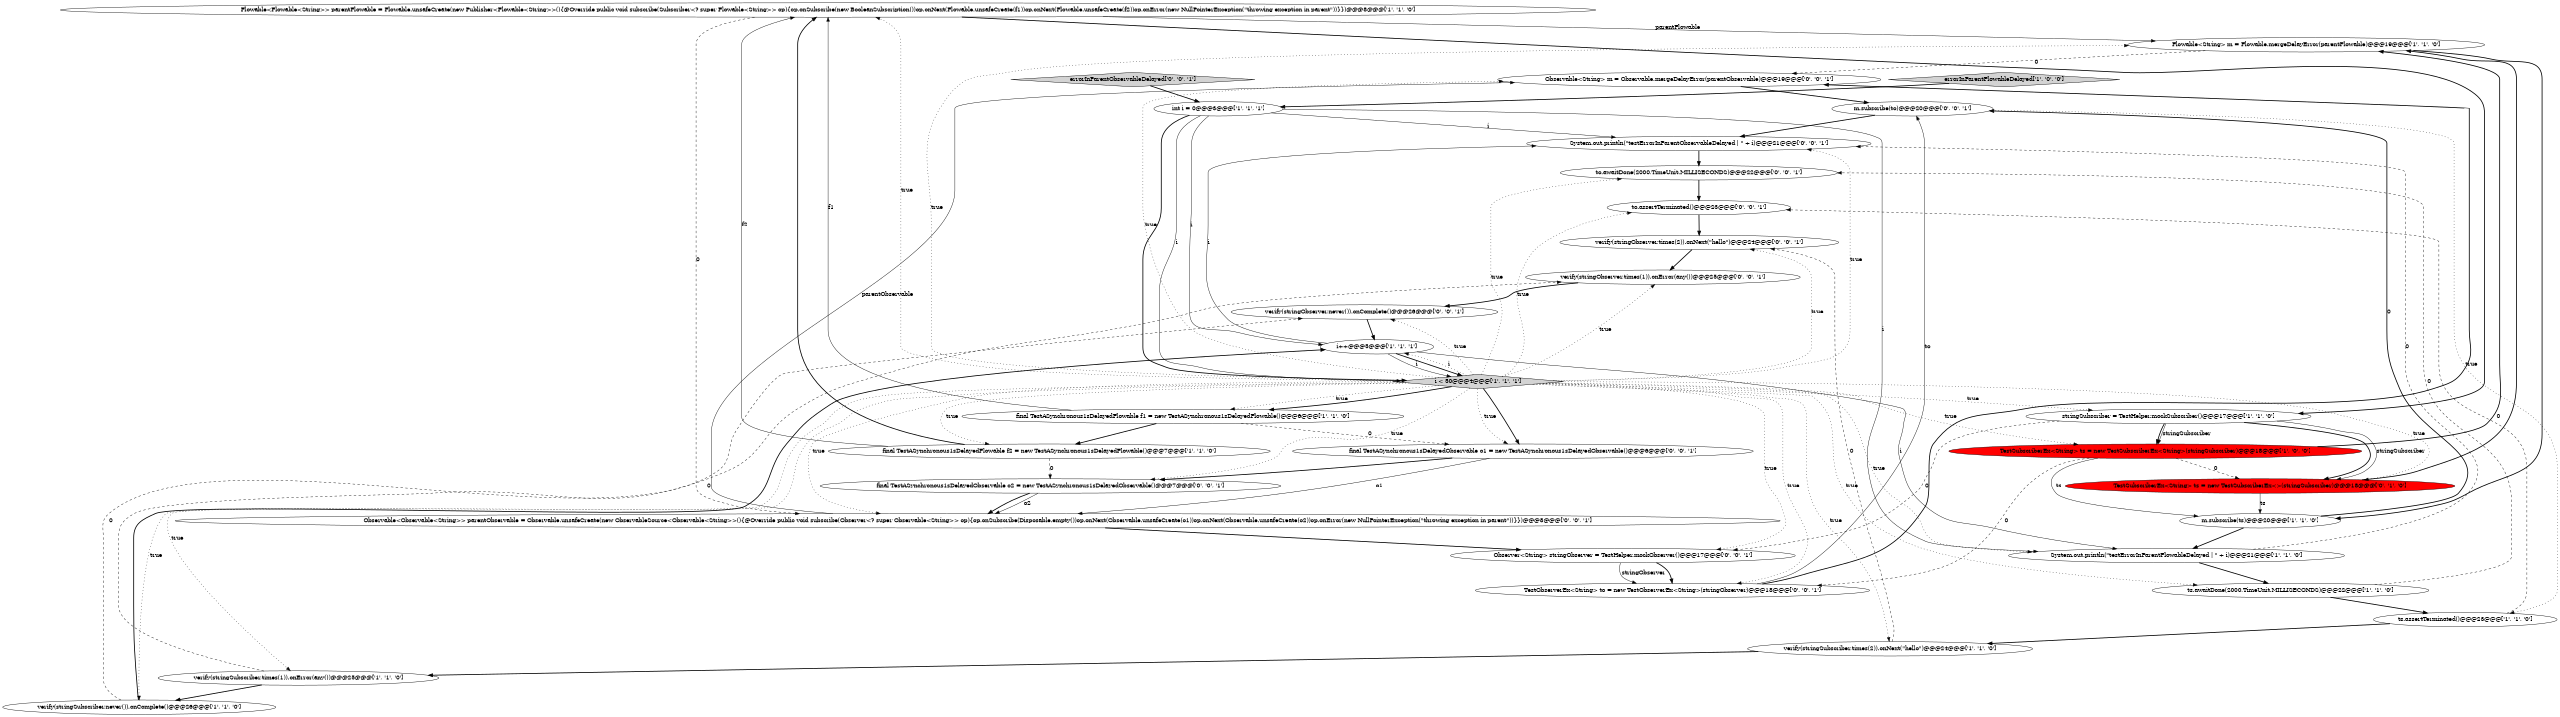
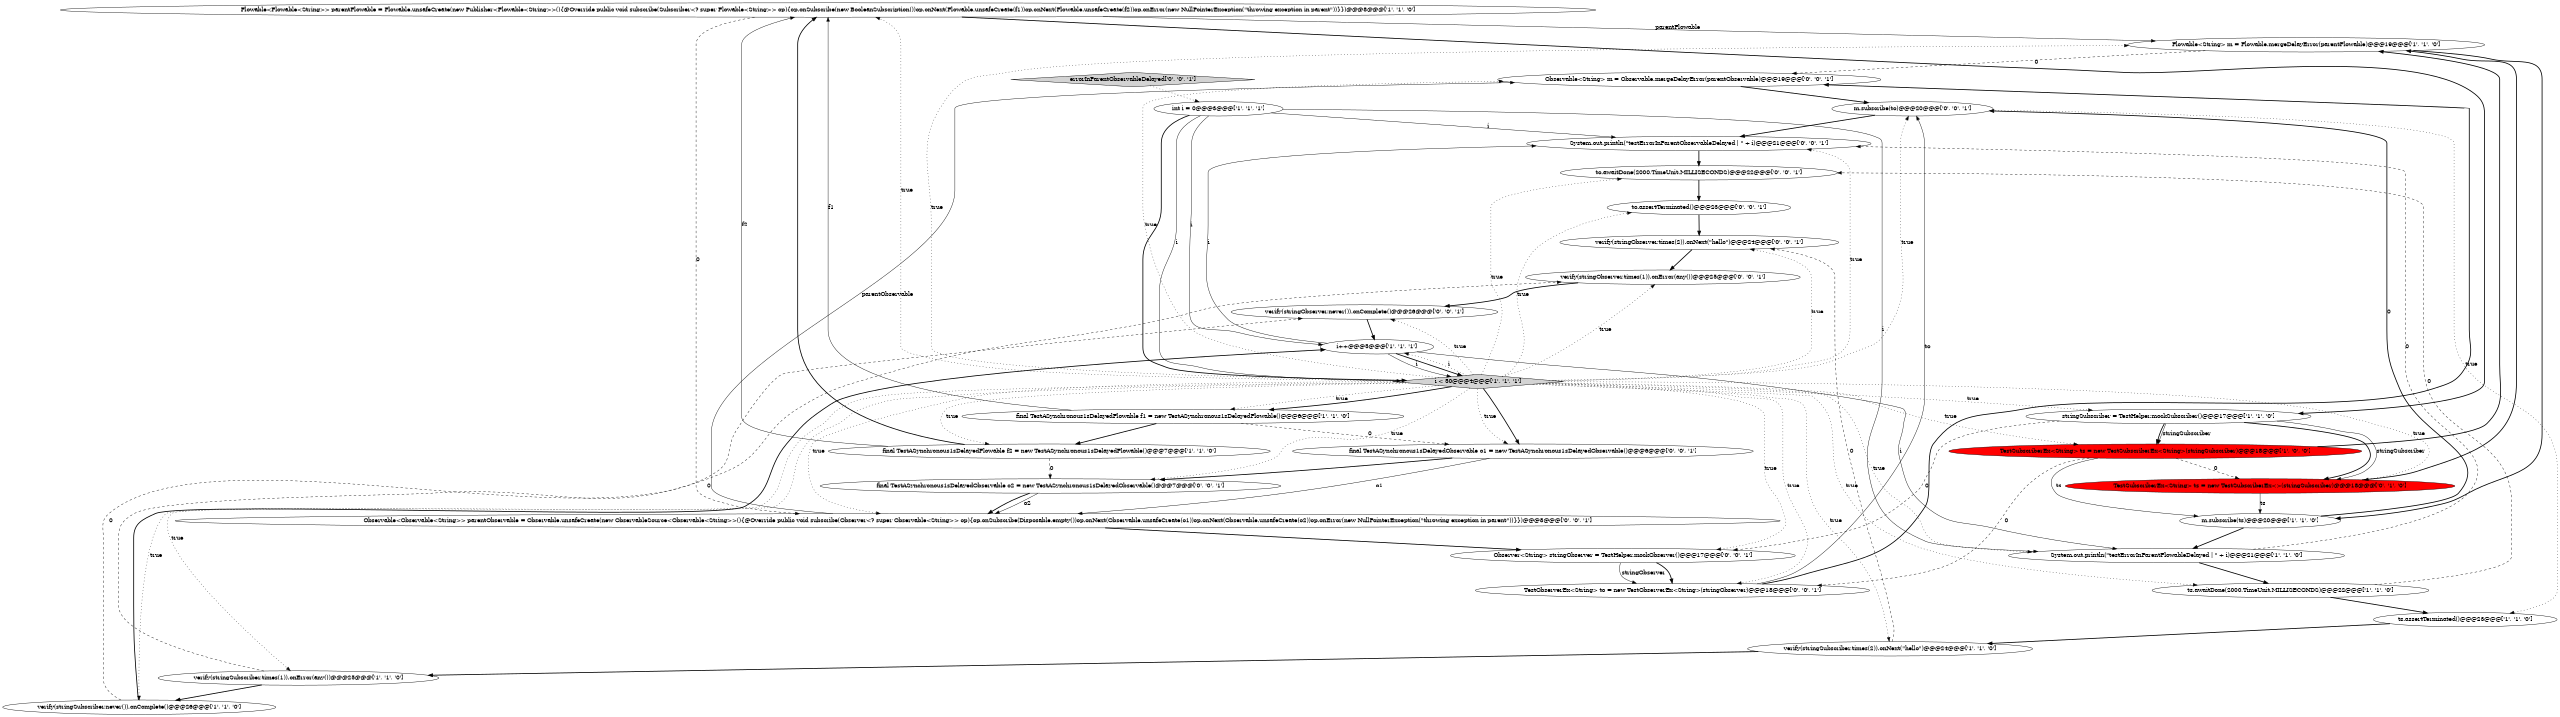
  digraph {
    node [fillcolor=white shape=ellipse style=filled]
    edge [style=bold]
    n1 [label="Flowable<Flowable<String>> parentFlowable = Flowable.unsafeCreate(new Publisher<Flowable<String>>(){@Override public void subscribe(Subscriber<? super Flowable<String>> op){op.onSubscribe(new BooleanSubscription())op.onNext(Flowable.unsafeCreate(f1))op.onNext(Flowable.unsafeCreate(f2))op.onError(new NullPointerException(\"throwing exception in parent\"))}})@@@8@@@['1', '1', '0']"]
    n2 [label="Flowable<String> m = Flowable.mergeDelayError(parentFlowable)@@@19@@@['1', '1', '0']"]
    n3 [label="Observable<Observable<String>> parentObservable = Observable.unsafeCreate(new ObservableSource<Observable<String>>(){@Override public void subscribe(Observer<? super Observable<String>> op){op.onSubscribe(Disposable.empty())op.onNext(Observable.unsafeCreate(o1))op.onNext(Observable.unsafeCreate(o2))op.onError(new NullPointerException(\"throwing exception in parent\"))}})@@@8@@@['0', '0', '1']"]
    n4 [label="stringSubscriber = TestHelper.mockSubscriber()@@@17@@@['1', '1', '0']"]
    n5 [label="Observable<String> m = Observable.mergeDelayError(parentObservable)@@@19@@@['0', '0', '1']"]
    n6 [label="m.subscribe(ts)@@@20@@@['1', '1', '0']"]
    n7 [label="Observer<String> stringObserver = TestHelper.mockObserver()@@@17@@@['0', '0', '1']"]
    n8 [fillcolor=red label="TestSubscriberEx<String> ts = new TestSubscriberEx<String>(stringSubscriber)@@@18@@@['1', '0', '0']"]
    n9 [fillcolor=red label="TestSubscriberEx<String> ts = new TestSubscriberEx<>(stringSubscriber)@@@18@@@['0', '1', '0']"]
    n10 [label="TestObserverEx<String> to = new TestObserverEx<String>(stringObserver)@@@18@@@['0', '0', '1']"]
    n11 [label="m.subscribe(to)@@@20@@@['0', '0', '1']"]
    n12 [label="to.assertTerminated()@@@23@@@['0', '0', '1']"]
    n13 [label="verify(stringObserver,times(2)).onNext(\"hello\")@@@24@@@['0', '0', '1']"]
    n14 [label="verify(stringObserver,times(1)).onError(any())@@@25@@@['0', '0', '1']"]
    n15 [label="System.out.println(\"testErrorInParentObservableDelayed | \" + i)@@@21@@@['0', '0', '1']"]
    n16 [label="to.awaitDone(2000,TimeUnit.MILLISECONDS)@@@22@@@['0', '0', '1']"]
    n17 [label="final TestASynchronous1sDelayedObservable o2 = new TestASynchronous1sDelayedObservable()@@@7@@@['0', '0', '1']"]
    n18 [label="ts.awaitDone(2000,TimeUnit.MILLISECONDS)@@@22@@@['1', '1', '0']"]
    n19 [label="ts.assertTerminated()@@@23@@@['1', '1', '0']"]
    n20 [label="verify(stringSubscriber,times(2)).onNext(\"hello\")@@@24@@@['1', '1', '0']"]
-   n21 [fillcolor=lightgray label="errorInParentFlowableDelayed['1', '0', '0']" shape=diamond]
    n22 [label="int i = 0@@@3@@@['1', '1', '1']"]
    n23 [label="System.out.println(\"testErrorInParentFlowableDelayed | \" + i)@@@21@@@['1', '1', '0']"]
    n24 [label="i++@@@5@@@['1', '1', '1']"]
    n25 [fillcolor=lightgray label="i < 50@@@4@@@['1', '1', '1']" shape=diamond]
    n26 [label="final TestASynchronous1sDelayedFlowable f1 = new TestASynchronous1sDelayedFlowable()@@@6@@@['1', '1', '0']"]
    n27 [label="final TestASynchronous1sDelayedObservable o1 = new TestASynchronous1sDelayedObservable()@@@6@@@['0', '0', '1']"]
    n28 [label="final TestASynchronous1sDelayedFlowable f2 = new TestASynchronous1sDelayedFlowable()@@@7@@@['1', '1', '0']"]
    n29 [label="verify(stringSubscriber,never()).onComplete()@@@26@@@['1', '1', '0']"]
    n30 [label="verify(stringObserver,never()).onComplete()@@@26@@@['0', '0', '1']"]
    n31 [label="verify(stringSubscriber,times(1)).onError(any())@@@25@@@['1', '1', '0']"]
    n32 [fillcolor=lightgray label="errorInParentObservableDelayed['0', '0', '1']" shape=diamond]
    n1 -> n2 [label=parentFlowable style=solid]
    n1 -> n3 [label=0 style=dashed]
    n1 -> n4
    n2 -> n5 [label=0 style=dashed]
    n2 -> n6
    n3 -> n5 [label=parentObservable style=solid]
    n3 -> n7
    n4 -> n7 [label=0 style=dashed]
    n4 -> n8
    n4 -> n8 [label=stringSubscriber style=solid]
    n4 -> n9
    n4 -> n9 [label=stringSubscriber style=solid]
    n5 -> n11
    n6 -> n11 [label=0]
    n6 -> n23
    n7 -> n10
    n7 -> n10 [label=stringObserver style=solid]
    n8 -> n2
    n8 -> n6 [label=ts style=solid]
    n8 -> n9 [label=0 style=dashed]
    n8 -> n10 [label=0 style=dashed]
    n9 -> n2
    n9 -> n6 [label=ts style=solid]
    n10 -> n5
    n10 -> n11 [label=to style=solid]
    n11 -> n15
    n11 -> n19 [label=true style=dotted]
    n12 -> n13
    n13 -> n14
    n14 -> n30
    n15 -> n16
    n16 -> n12
    n17 -> n3
    n17 -> n3 [label=o2 style=solid]
    n18 -> n16 [label=0 style=dashed]
    n18 -> n19
-   n19 -> n12 [label=0 style=dashed]
    n19 -> n20
    n20 -> n13 [label=0 style=dashed]
    n20 -> n31
-   n21 -> n22
    n22 -> n15 [label=i style=solid]
    n22 -> n23 [label=i style=solid]
    n22 -> n24 [label=i style=solid]
    n22 -> n25 [label=i style=solid]
    n22 -> n25
    n23 -> n15 [label=0 style=dashed]
    n23 -> n18
    n24 -> n15 [label=i style=solid]
    n24 -> n23 [label=i style=solid]
    n24 -> n25 [label=i style=solid]
    n24 -> n25
    n25 -> n1 [label=true style=dotted]
    n25 -> n2 [label=true style=dotted]
    n25 -> n3 [label=true style=dotted]
    n25 -> n4 [label=true style=dotted]
    n25 -> n5 [label=true style=dotted]
    n25 -> n7 [label=true style=dotted]
    n25 -> n8 [label=true style=dotted]
    n25 -> n9 [label=true style=dotted]
    n25 -> n10 [label=true style=dotted]
+   n25 -> n11 [label=true style=dotted]
    n25 -> n12 [label=true style=dotted]
    n25 -> n13 [label=true style=dotted]
    n25 -> n14 [label=true style=dotted]
    n25 -> n15 [label=true style=dotted]
    n25 -> n16 [label=true style=dotted]
    n25 -> n17 [label=true style=dotted]
    n25 -> n18 [label=true style=dotted]
    n25 -> n20 [label=true style=dotted]
    n25 -> n23 [label=true style=dotted]
    n25 -> n24 [label=i style=dotted]
    n25 -> n26 [label=true style=dotted]
    n25 -> n26
    n25 -> n27
    n25 -> n27 [label=true style=dotted]
    n25 -> n28 [label=true style=dotted]
    n25 -> n29 [label=true style=dotted]
    n25 -> n30 [label=true style=dotted]
    n25 -> n31 [label=true style=dotted]
    n26 -> n1 [label=f1 style=solid]
    n26 -> n27 [label=0 style=dashed]
    n26 -> n28
    n27 -> n3 [label=o1 style=solid]
    n27 -> n17
    n28 -> n1 [label=f2 style=solid]
    n28 -> n1
    n28 -> n17 [label=0 style=dashed]
    n29 -> n24
    n29 -> n30 [label=0 style=dashed]
    n30 -> n24
    n31 -> n14 [label=0 style=dashed]
    n31 -> n29
-   n32 -> n22
+   n32 -> n22 [style=dotted]
  }
